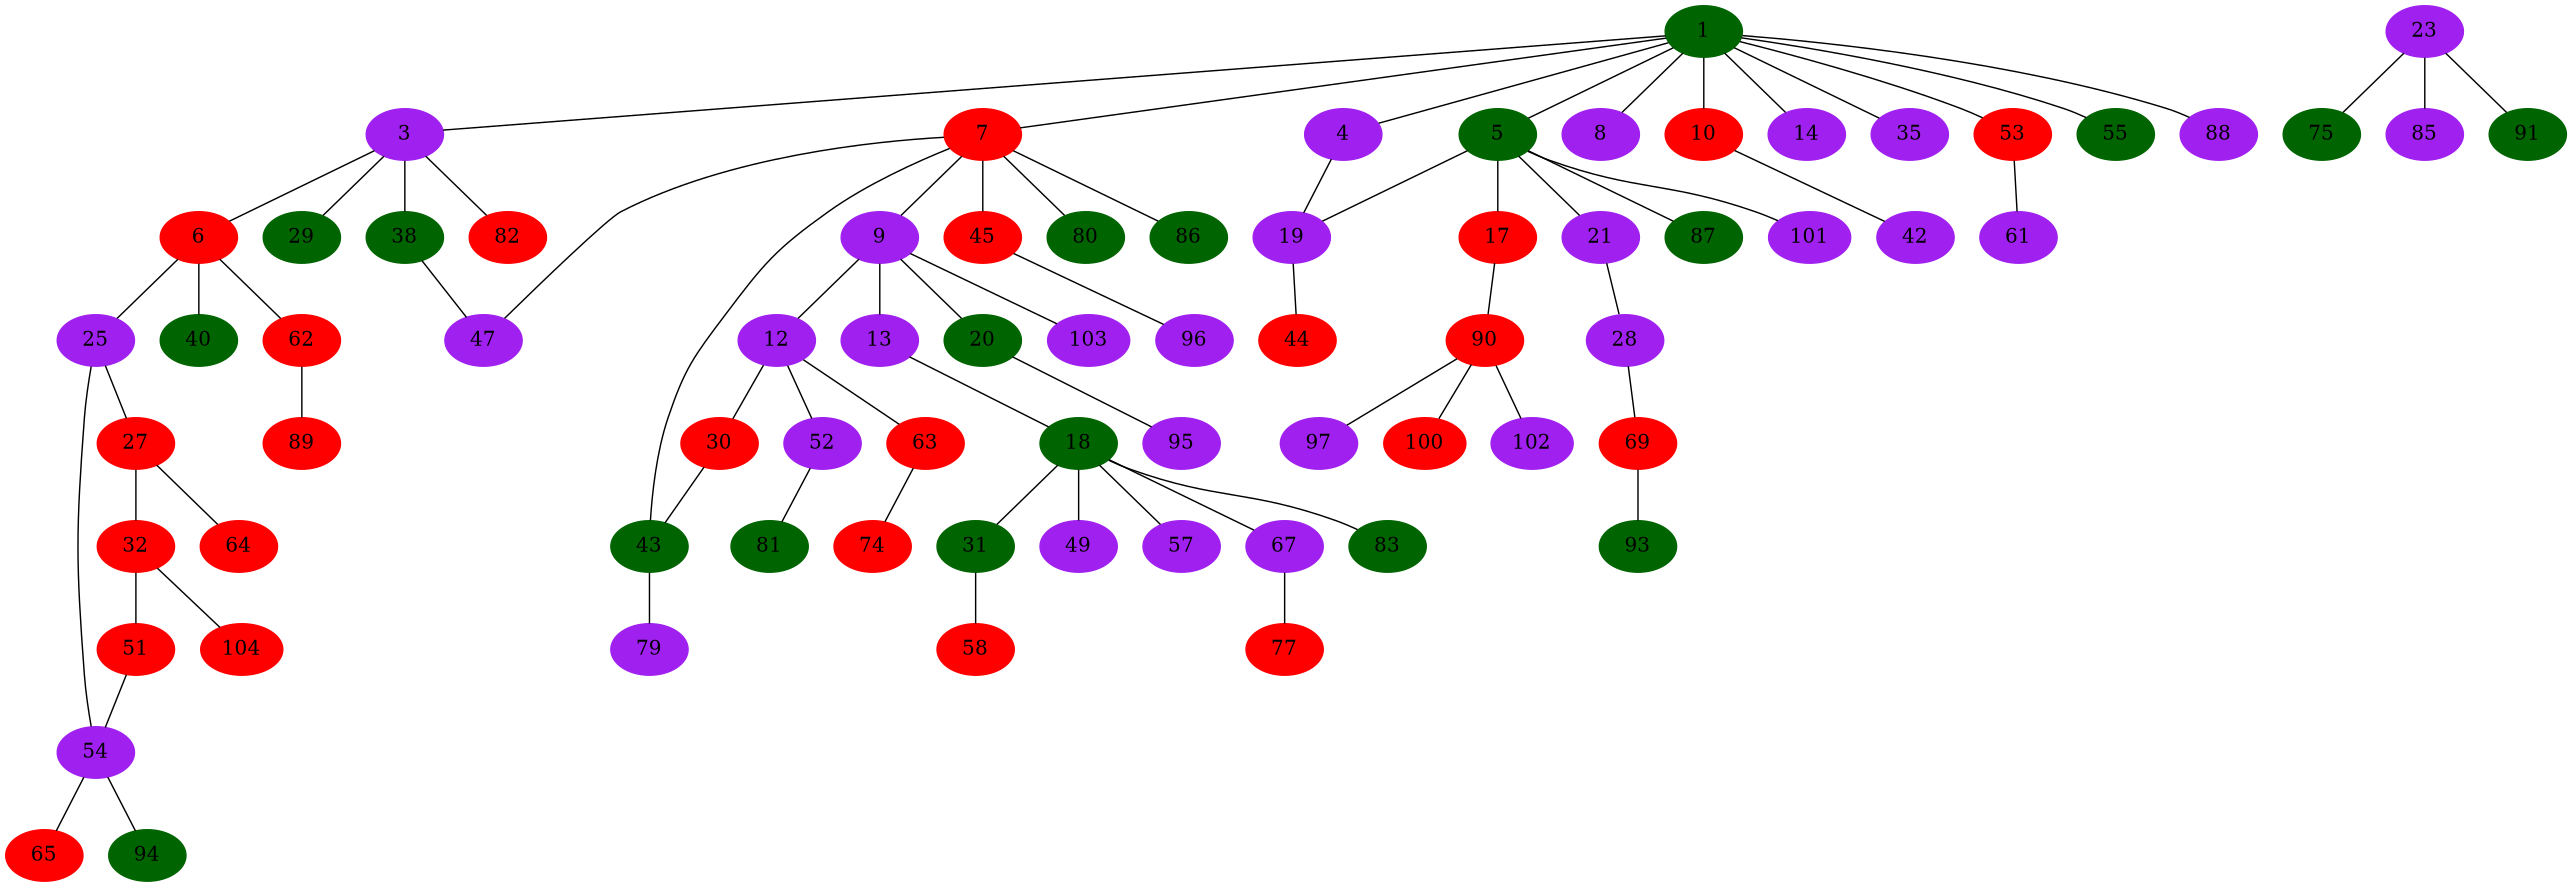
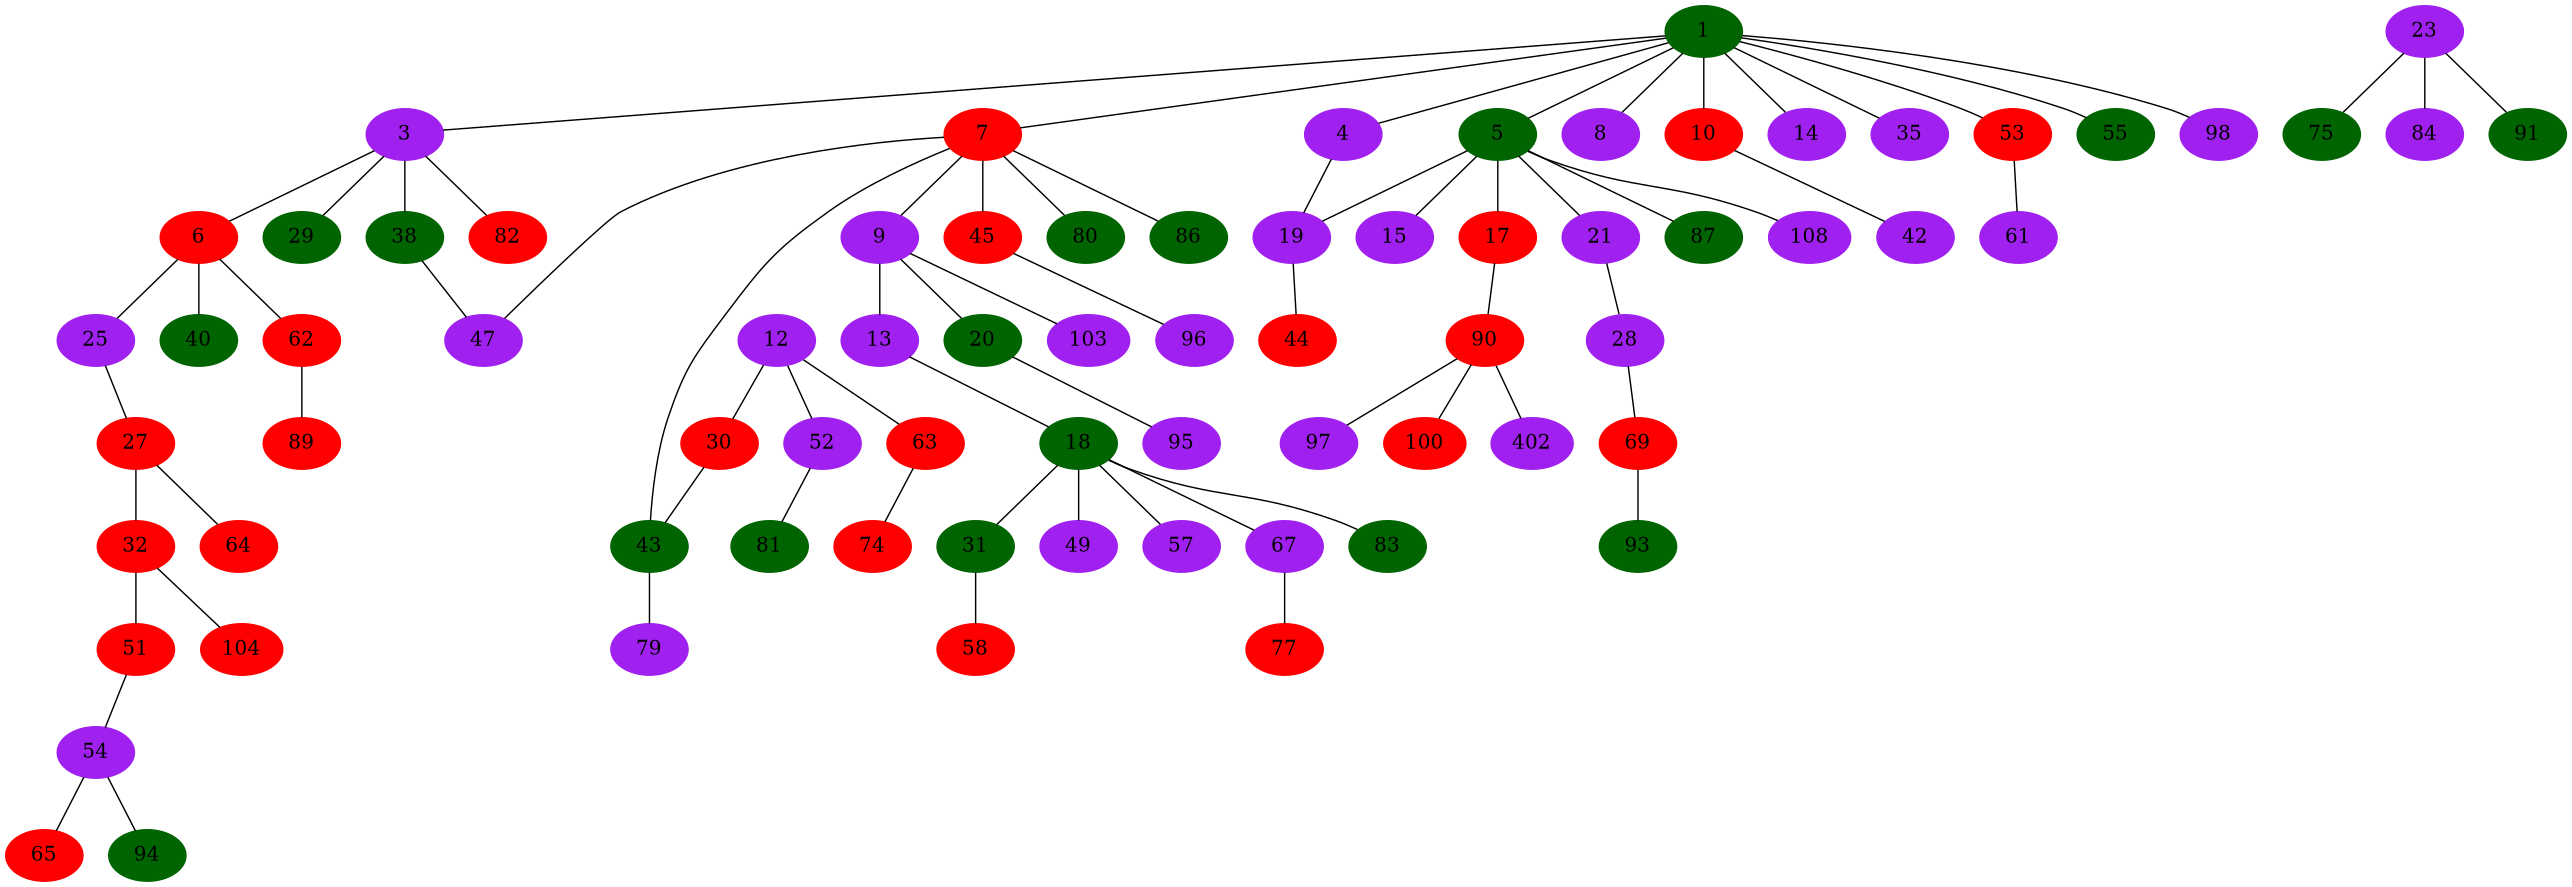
  graph {
    node [color=purple style=filled]
    1 [color=darkgreen super="+2"]
    3 [super="+72"]
    4
    5 [color=darkgreen super="+11"]
    7 [color=red super="+36"]
    8 [super="+37"]
    10 [color=red super="+59"]
    14
    35
    53 [color=red super="+71"]
    55 [color=darkgreen]
-   88
+   88 [label=98]
    6 [color=red super="+22"]
    29 [color=darkgreen]
    38 [color=darkgreen super="+76"]
    82 [color=red]
    19 [super="+42"]
+   15 [super="+26"]
    17 [color=red super="+73"]
    21 [super="+92"]
    87 [color=darkgreen]
-   101
+   101 [label=108]
    9 [super="+16"]
    43 [color=darkgreen super="+60"]
    45 [color=red]
    47 [super="+68"]
    80 [color=darkgreen]
    86 [color=darkgreen]
    n29 [label=42]
    61
    25 [super="+34"]
    40 [color=darkgreen]
    62 [color=red super="+105"]
    44 [color=red]
    90 [color=red super="+99"]
    28 [super="+98"]
    27 [color=red super="+33"]
    54 [super="+84"]
    89 [color=red]
    12 [super="+50"]
    13
    20 [color=darkgreen]
    103
    79
    96
    69 [color=red super="+78"]
    30 [color=red]
    52 [super="+56"]
    63 [color=red]
    18 [color=darkgreen super="+39"]
    95
    81 [color=darkgreen]
    74 [color=red]
    31 [color=darkgreen]
    49 [super="+66"]
    57
    67
    83 [color=darkgreen]
    23 [super="+46"]
    75 [color=darkgreen]
-   85
+   85 [label=84]
    91 [color=darkgreen]
    97
    100 [color=red]
-   102
+   102 [label=402]
    58 [color=red]
    77 [color=red]
    32 [color=red super="+70"]
    64 [color=red]
    65 [color=red]
    94 [color=darkgreen]
    51 [color=red]
    104 [color=red]
    93 [color=darkgreen]
    1 -- 3
    1 -- 4
    1 -- 5
    1 -- 7
    1 -- 8
    1 -- 10
    1 -- 14
    1 -- 35
    1 -- 53
    1 -- 55
    1 -- 88
    3 -- 6
    3 -- 29
    3 -- 38
    3 -- 82
    4 -- 19
    5 -- 19
+   5 -- 15
    5 -- 17
    5 -- 21
    5 -- 87
    5 -- 101
    7 -- 9
    7 -- 43
    7 -- 45
    7 -- 47
    7 -- 80
    7 -- 86
    10 -- n29
    53 -- 61
    6 -- 25
    6 -- 40
    6 -- 62
    38 -- 47
    19 -- 44
    17 -- 90
    21 -- 28
-   9 -- 12
    9 -- 13
    9 -- 20
    9 -- 103
    43 -- 79
    45 -- 96
    25 -- 27
-   25 -- 54
    62 -- 89
    90 -- 97
    90 -- 100
    90 -- 102
    28 -- 69
    27 -- 32
    27 -- 64
    54 -- 65
    54 -- 94
    12 -- 30
    12 -- 52
    12 -- 63
    13 -- 18
    20 -- 95
    69 -- 93
    30 -- 43
    52 -- 81
    63 -- 74
    18 -- 31
    18 -- 49
    18 -- 57
    18 -- 67
    18 -- 83
    31 -- 58
    67 -- 77
    23 -- 75
    23 -- 85
    23 -- 91
    32 -- 51
    32 -- 104
    51 -- 54
  }
